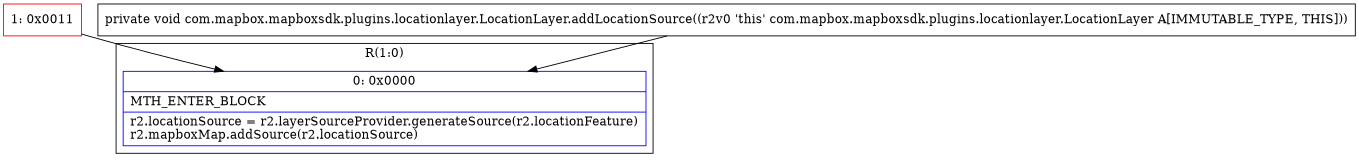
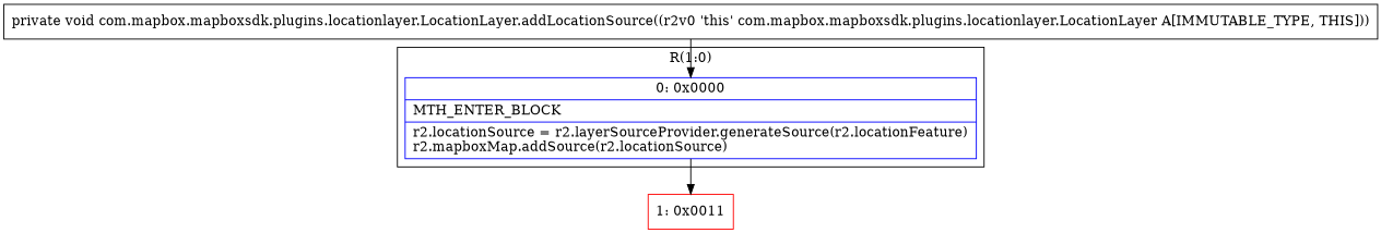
  digraph {
    node [shape=record]
    n1 [color=blue label="{0\:\ 0x0000|MTH_ENTER_BLOCK\l|r2.locationSource = r2.layerSourceProvider.generateSource(r2.locationFeature)\lr2.mapboxMap.addSource(r2.locationSource)\l}"]
    n2 [color=red label="{1\:\ 0x0011}"]
    n3 [label="{private void com.mapbox.mapboxsdk.plugins.locationlayer.LocationLayer.addLocationSource((r2v0 'this' com.mapbox.mapboxsdk.plugins.locationlayer.LocationLayer A[IMMUTABLE_TYPE, THIS])) }"]
    subgraph cluster_1 {
      label="R(1:0)"
      n1
    }
-   n2 -> n1
+   n1 -> n2
    n3 -> n1
  }
